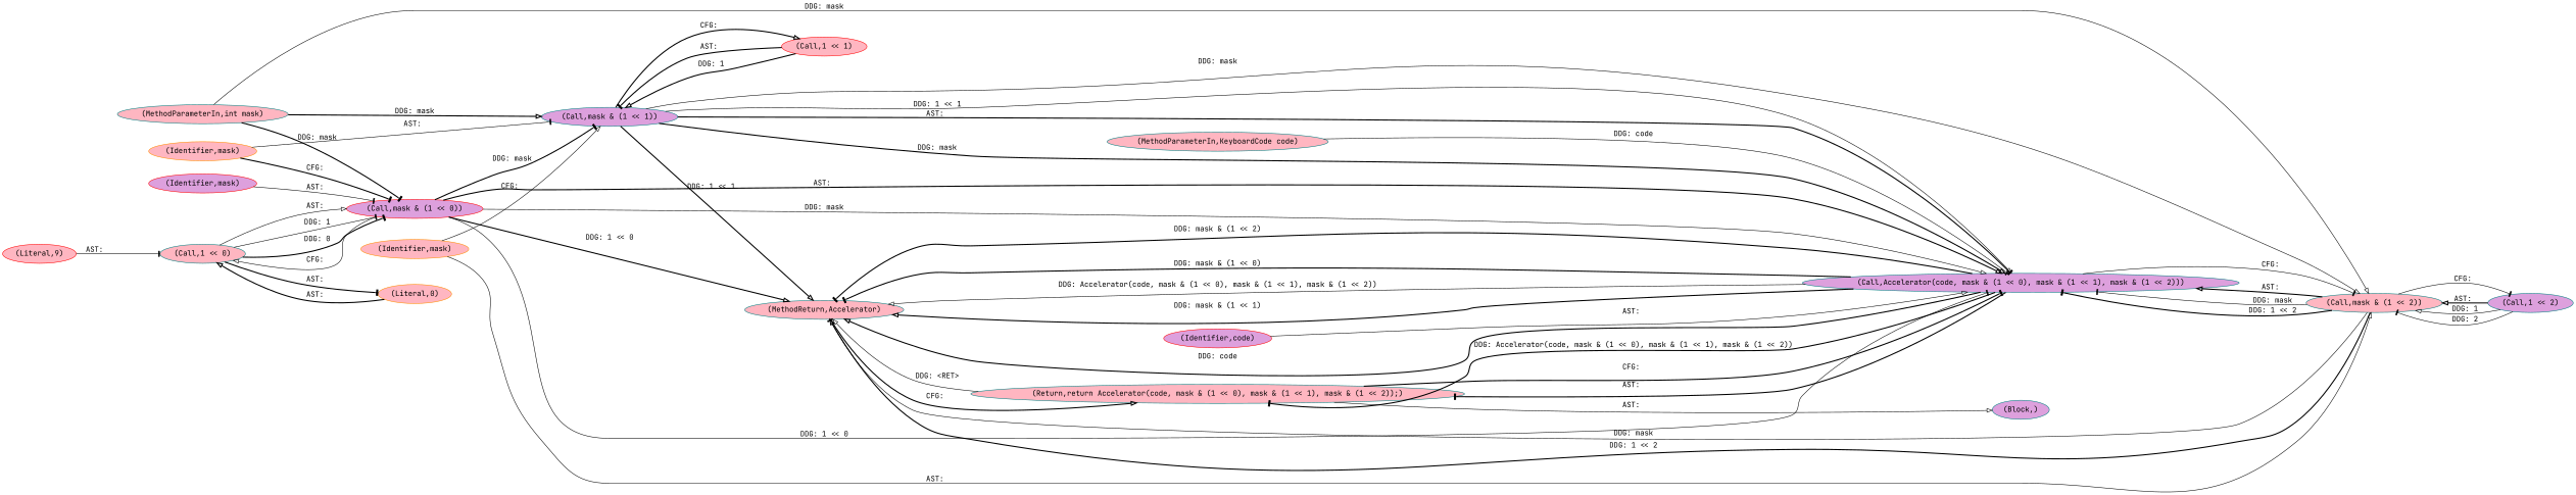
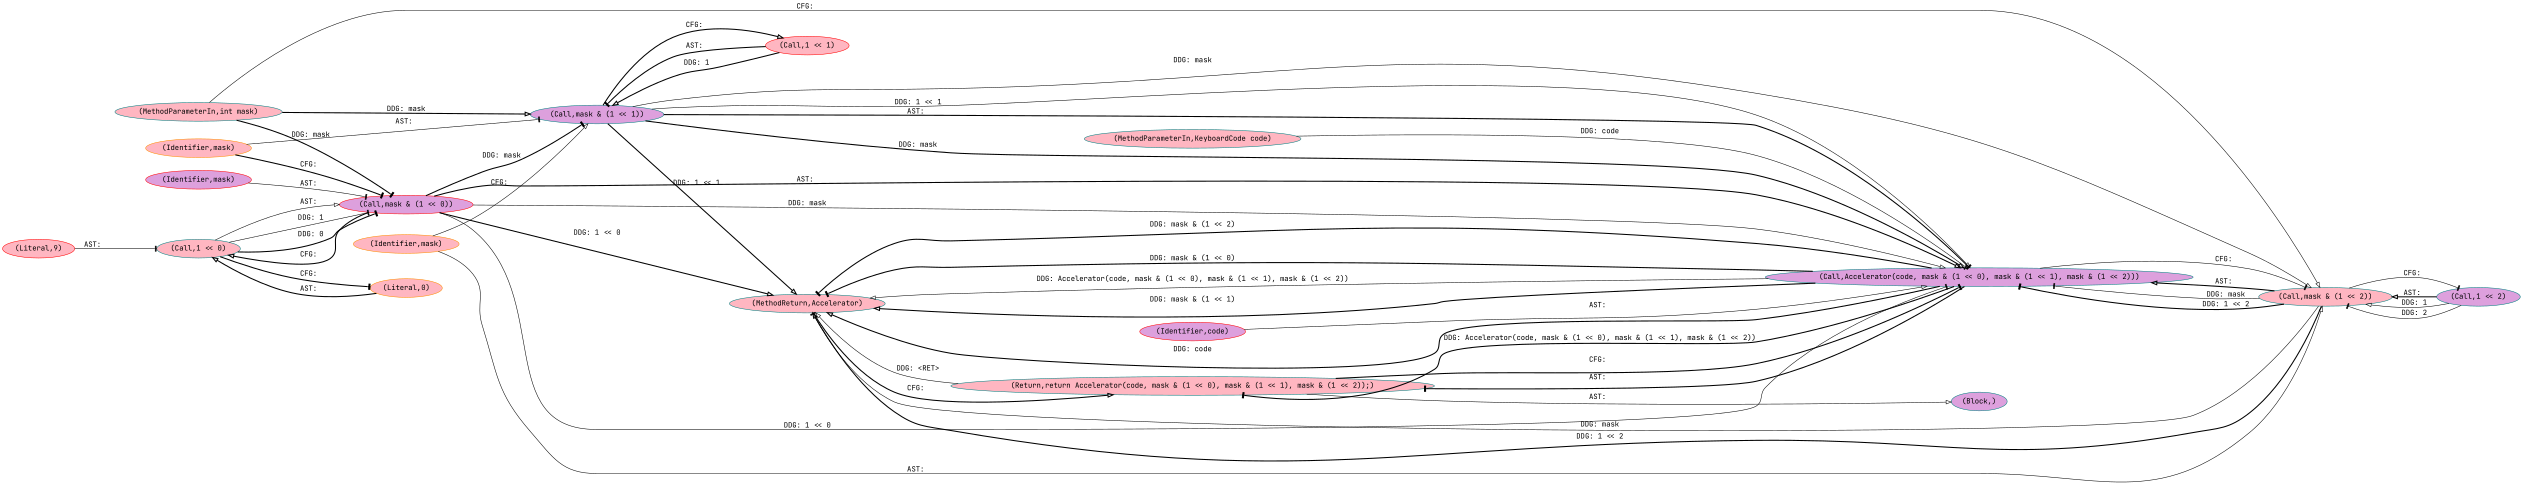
  digraph {
    fontname="JetBrains Mono"
    rankdir=LR
    node [color=teal fillcolor=lightpink fontname="JetBrains Mono" style=filled]
    edge [arrowhead=onormal fontname="JetBrains Mono" style=bold]
    n1 [label="(Call,1 << 0)"]
    n2 [color=red fillcolor=plum label="(Call,mask & (1 << 0))"]
    n3 [color=darkorange label="(Literal,0)"]
    n4 [fillcolor=plum label="(Call,Accelerator(code, mask & (1 << 0), mask & (1 << 1), mask & (1 << 2)))"]
    n5 [fillcolor=plum label="(Call,mask & (1 << 1))"]
    n6 [label="(MethodReturn,Accelerator)"]
    n7 [label="(Return,return Accelerator(code, mask & (1 << 0), mask & (1 << 1), mask & (1 << 2));)"]
    n8 [label="(Call,mask & (1 << 2))"]
    n9 [color=red label="(Call,1 << 1)"]
    n10 [fillcolor=plum label="(Block,)"]
    n11 [fillcolor=plum label="(Call,1 << 2)"]
    n12 [label="(MethodParameterIn,int mask)"]
    n13 [color=darkorange label="(Identifier,mask)"]
    n14 [color=red fillcolor=plum label="(Identifier,code)"]
    n15 [color=red fillcolor=plum label="(Identifier,mask)"]
    n16 [color=darkorange label="(Identifier,mask)"]
    n17 [color=red label="(Literal,9)"]
    n18 [label="(MethodParameterIn,KeyboardCode code)"]
    n1 -> n2 [label="AST: " style=solid]
    n1 -> n2 [arrowhead=tee label="DDG: 1" style=solid]
    n1 -> n2 [arrowhead=tee label="DDG: 0"]
-   n1 -> n3 [arrowhead=tee label="AST: "]
-   n2 -> n1 [label="CFG: " style=solid]
+   n1 -> n3 [arrowhead=tee label="CFG: "]
+   n2 -> n1 [label="CFG: "]
    n2 -> n4 [label="AST: "]
    n2 -> n4 [label="DDG: mask" style=solid]
    n2 -> n4 [arrowhead=tee label="DDG: 1 << 0" style=solid]
    n2 -> n5 [arrowhead=tee label="DDG: mask"]
    n2 -> n6 [label="DDG: 1 << 0"]
    n3 -> n1 [label="AST: "]
    n4 -> n6 [arrowhead=tee label="DDG: mask & (1 << 2)"]
    n4 -> n6 [arrowhead=tee label="DDG: mask & (1 << 0)"]
    n4 -> n6 [label="DDG: Accelerator(code, mask & (1 << 0), mask & (1 << 1), mask & (1 << 2))" style=solid]
    n4 -> n6 [label="DDG: mask & (1 << 1)"]
    n4 -> n6 [label="DDG: code"]
    n4 -> n7 [arrowhead=tee label="AST: "]
    n4 -> n7 [arrowhead=tee label="DDG: Accelerator(code, mask & (1 << 0), mask & (1 << 1), mask & (1 << 2))"]
    n4 -> n8 [arrowhead=tee label="CFG: " style=solid]
    n5 -> n4 [arrowhead=tee label="AST: "]
    n5 -> n4 [label="DDG: mask"]
    n5 -> n4 [label="DDG: 1 << 1" style=solid]
    n5 -> n6 [label="DDG: 1 << 1"]
    n5 -> n8 [label="DDG: mask" style=solid]
    n5 -> n9 [label="CFG: "]
    n6 -> n7 [label="CFG: "]
    n7 -> n4 [arrowhead=tee label="CFG: "]
    n7 -> n6 [label="DDG: <RET>" style=solid]
    n7 -> n10 [label="AST: " style=solid]
    n8 -> n4 [label="AST: "]
    n8 -> n4 [arrowhead=tee label="DDG: mask" style=solid]
    n8 -> n4 [arrowhead=tee label="DDG: 1 << 2"]
    n8 -> n6 [arrowhead=tee label="DDG: mask" style=solid]
    n8 -> n6 [label="DDG: 1 << 2"]
    n8 -> n11 [arrowhead=tee label="CFG: " style=solid]
    n9 -> n5 [arrowhead=tee label="AST: "]
    n9 -> n5 [label="DDG: 1"]
    n11 -> n8 [label="AST: "]
    n11 -> n8 [label="DDG: 1" style=solid]
    n11 -> n8 [arrowhead=tee label="DDG: 2" style=solid]
    n12 -> n2 [arrowhead=tee label="DDG: mask"]
    n12 -> n5 [label="DDG: mask"]
-   n12 -> n8 [label="DDG: mask" style=solid]
+   n12 -> n8 [label="CFG: " style=solid]
    n13 -> n5 [label="CFG: " style=solid]
    n13 -> n8 [label="AST: " style=solid]
    n14 -> n4 [label="AST: " style=solid]
    n15 -> n2 [arrowhead=tee label="AST: " style=solid]
    n16 -> n2 [arrowhead=tee label="CFG: "]
    n16 -> n5 [arrowhead=tee label="AST: " style=solid]
    n17 -> n1 [arrowhead=tee label="AST: " style=solid]
    n18 -> n4 [arrowhead=tee label="DDG: code" style=solid]
  }
